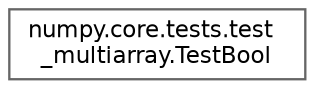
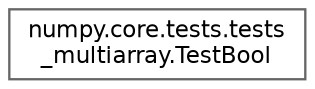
  digraph {
    rankdir=LR
-   n1 [color=grey40 fillcolor=white fontname=Helvetica fontsize=10 height=0.2 label="numpy.core.tests.test\l_multiarray.TestBool" shape=box style=filled width=0.4]
+   n1 [color=grey40 fillcolor=white fontname=Helvetica fontsize=10 height=0.2 label="numpy.core.tests.tests\l_multiarray.TestBool" shape=box style=filled width=0.4]
  }
